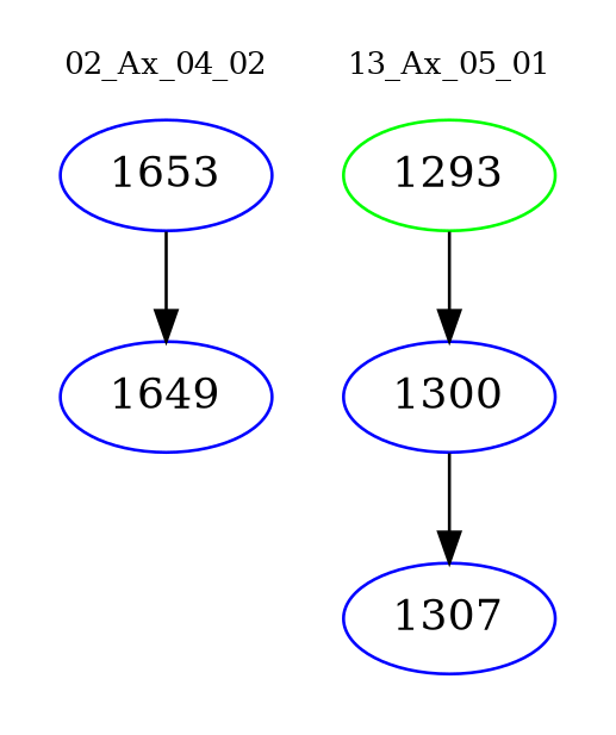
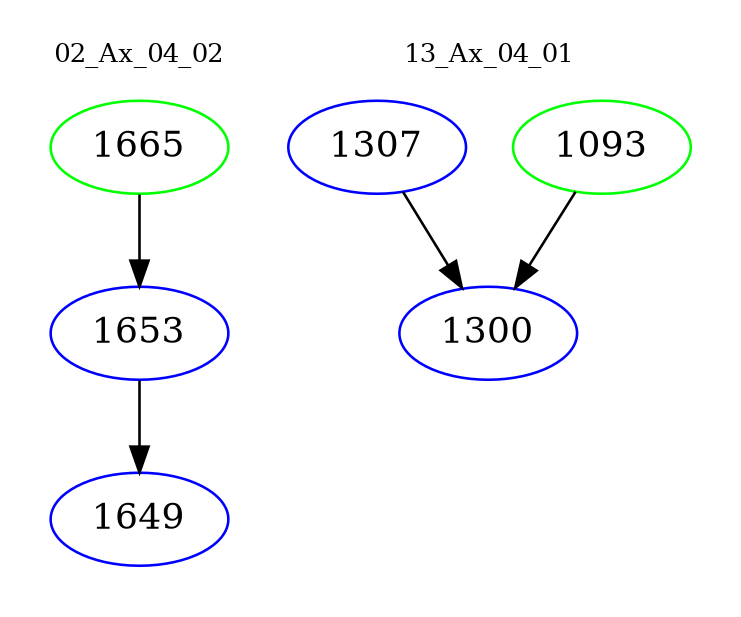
  digraph {
    node [color=blue]
    edge [color=black]
+   n1 [color=green label=1665]
    n2 [label=1653]
    n3 [label=1649]
-   n4 [color=green label=1293]
+   n4 [color=green label=1093]
    n5 [label=1300]
    n6 [label=1307]
    subgraph cluster_1 {
      color=white
      fontsize=10
      label="02_Ax_04_02"
+     n1
      n2
      n3
    }
    subgraph cluster_2 {
      color=white
      fontsize=10
-     label="13_Ax_05_01"
+     label="13_Ax_04_01"
      n4
      n5
      n6
    }
+   n1 -> n2
    n2 -> n3
    n4 -> n5
-   n5 -> n6
+   n6 -> n5
  }
